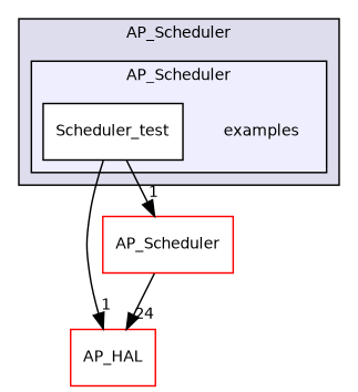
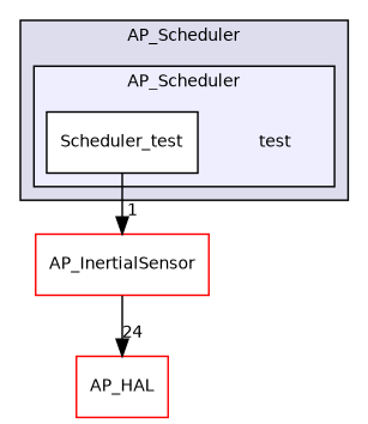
  digraph {
    compound=true
    node [fontname=Helvetica fontsize=10 shape=box color=red fillcolor=white style=filled]
    edge [headlabel=1 labeldistance=1.5 labelfontname=Helvetica labelfontsize=10]
-   n1 [label=examples shape=plaintext color="" fillcolor="" style=""]
+   n1 [label=test shape=plaintext color="" fillcolor="" style=""]
    n2 [color=black label=Scheduler_test]
    n3 [label=AP_HAL]
-   n4 [label=AP_Scheduler]
+   n4 [label=AP_InertialSensor]
    subgraph cluster_1 {
      bgcolor="#ddddee"
      fontname=Helvetica
      fontsize=10
      label=AP_Scheduler
      pencolor=black
      subgraph cluster_2 {
        bgcolor="#eeeeff"
        fontname=Helvetica
        fontsize=10
        pencolor=black
        n1
        n2
      }
    }
-   n2 -> n3
    n2 -> n4
    n4 -> n3 [headlabel=24]
  }
